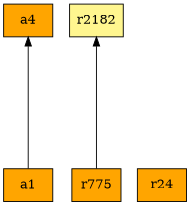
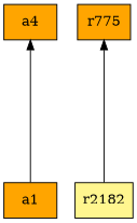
  digraph {
    rankdir=BT
    ranksep=2.0
    node [fillcolor=orange shape=record style=filled]
    n1 [label="{a1}"]
    n2 [label="{a4}"]
    n3 [fillcolor=khaki1 label="{r2182}"]
    n4 [label="{r775}"]
-   n5 [label="{r24}"]
    n1 -> n2
-   n4 -> n3
+   n3 -> n4
  }
